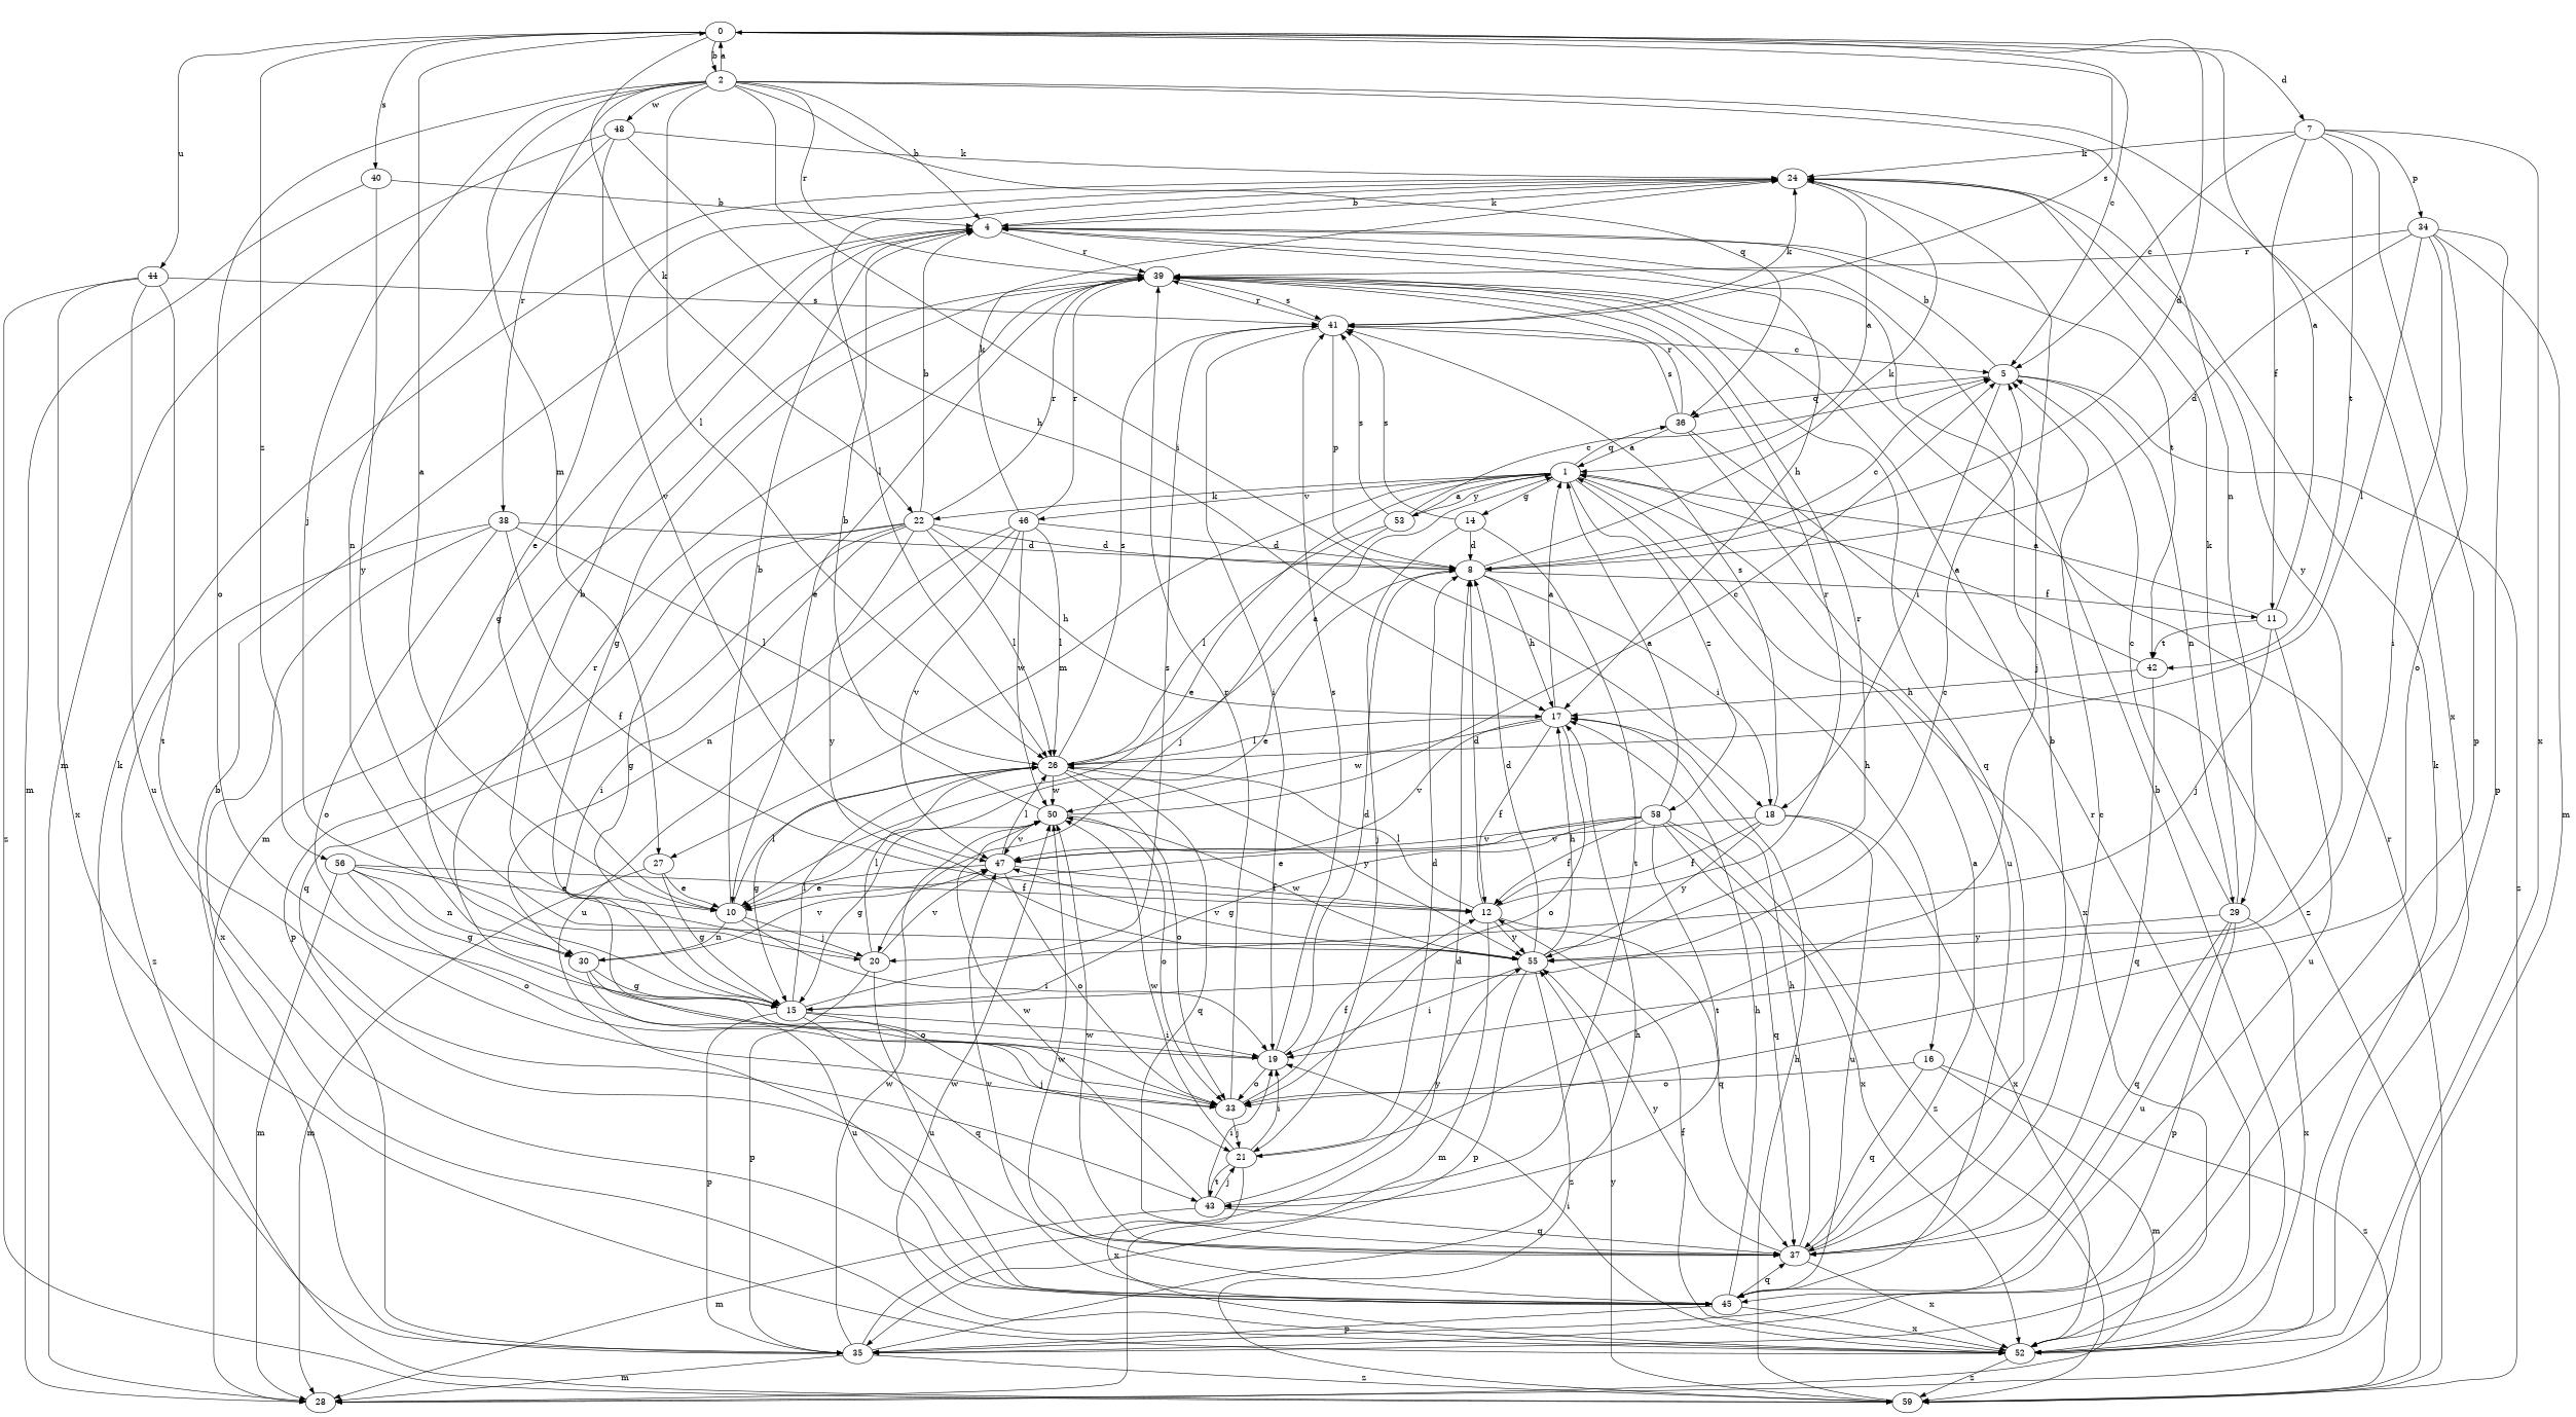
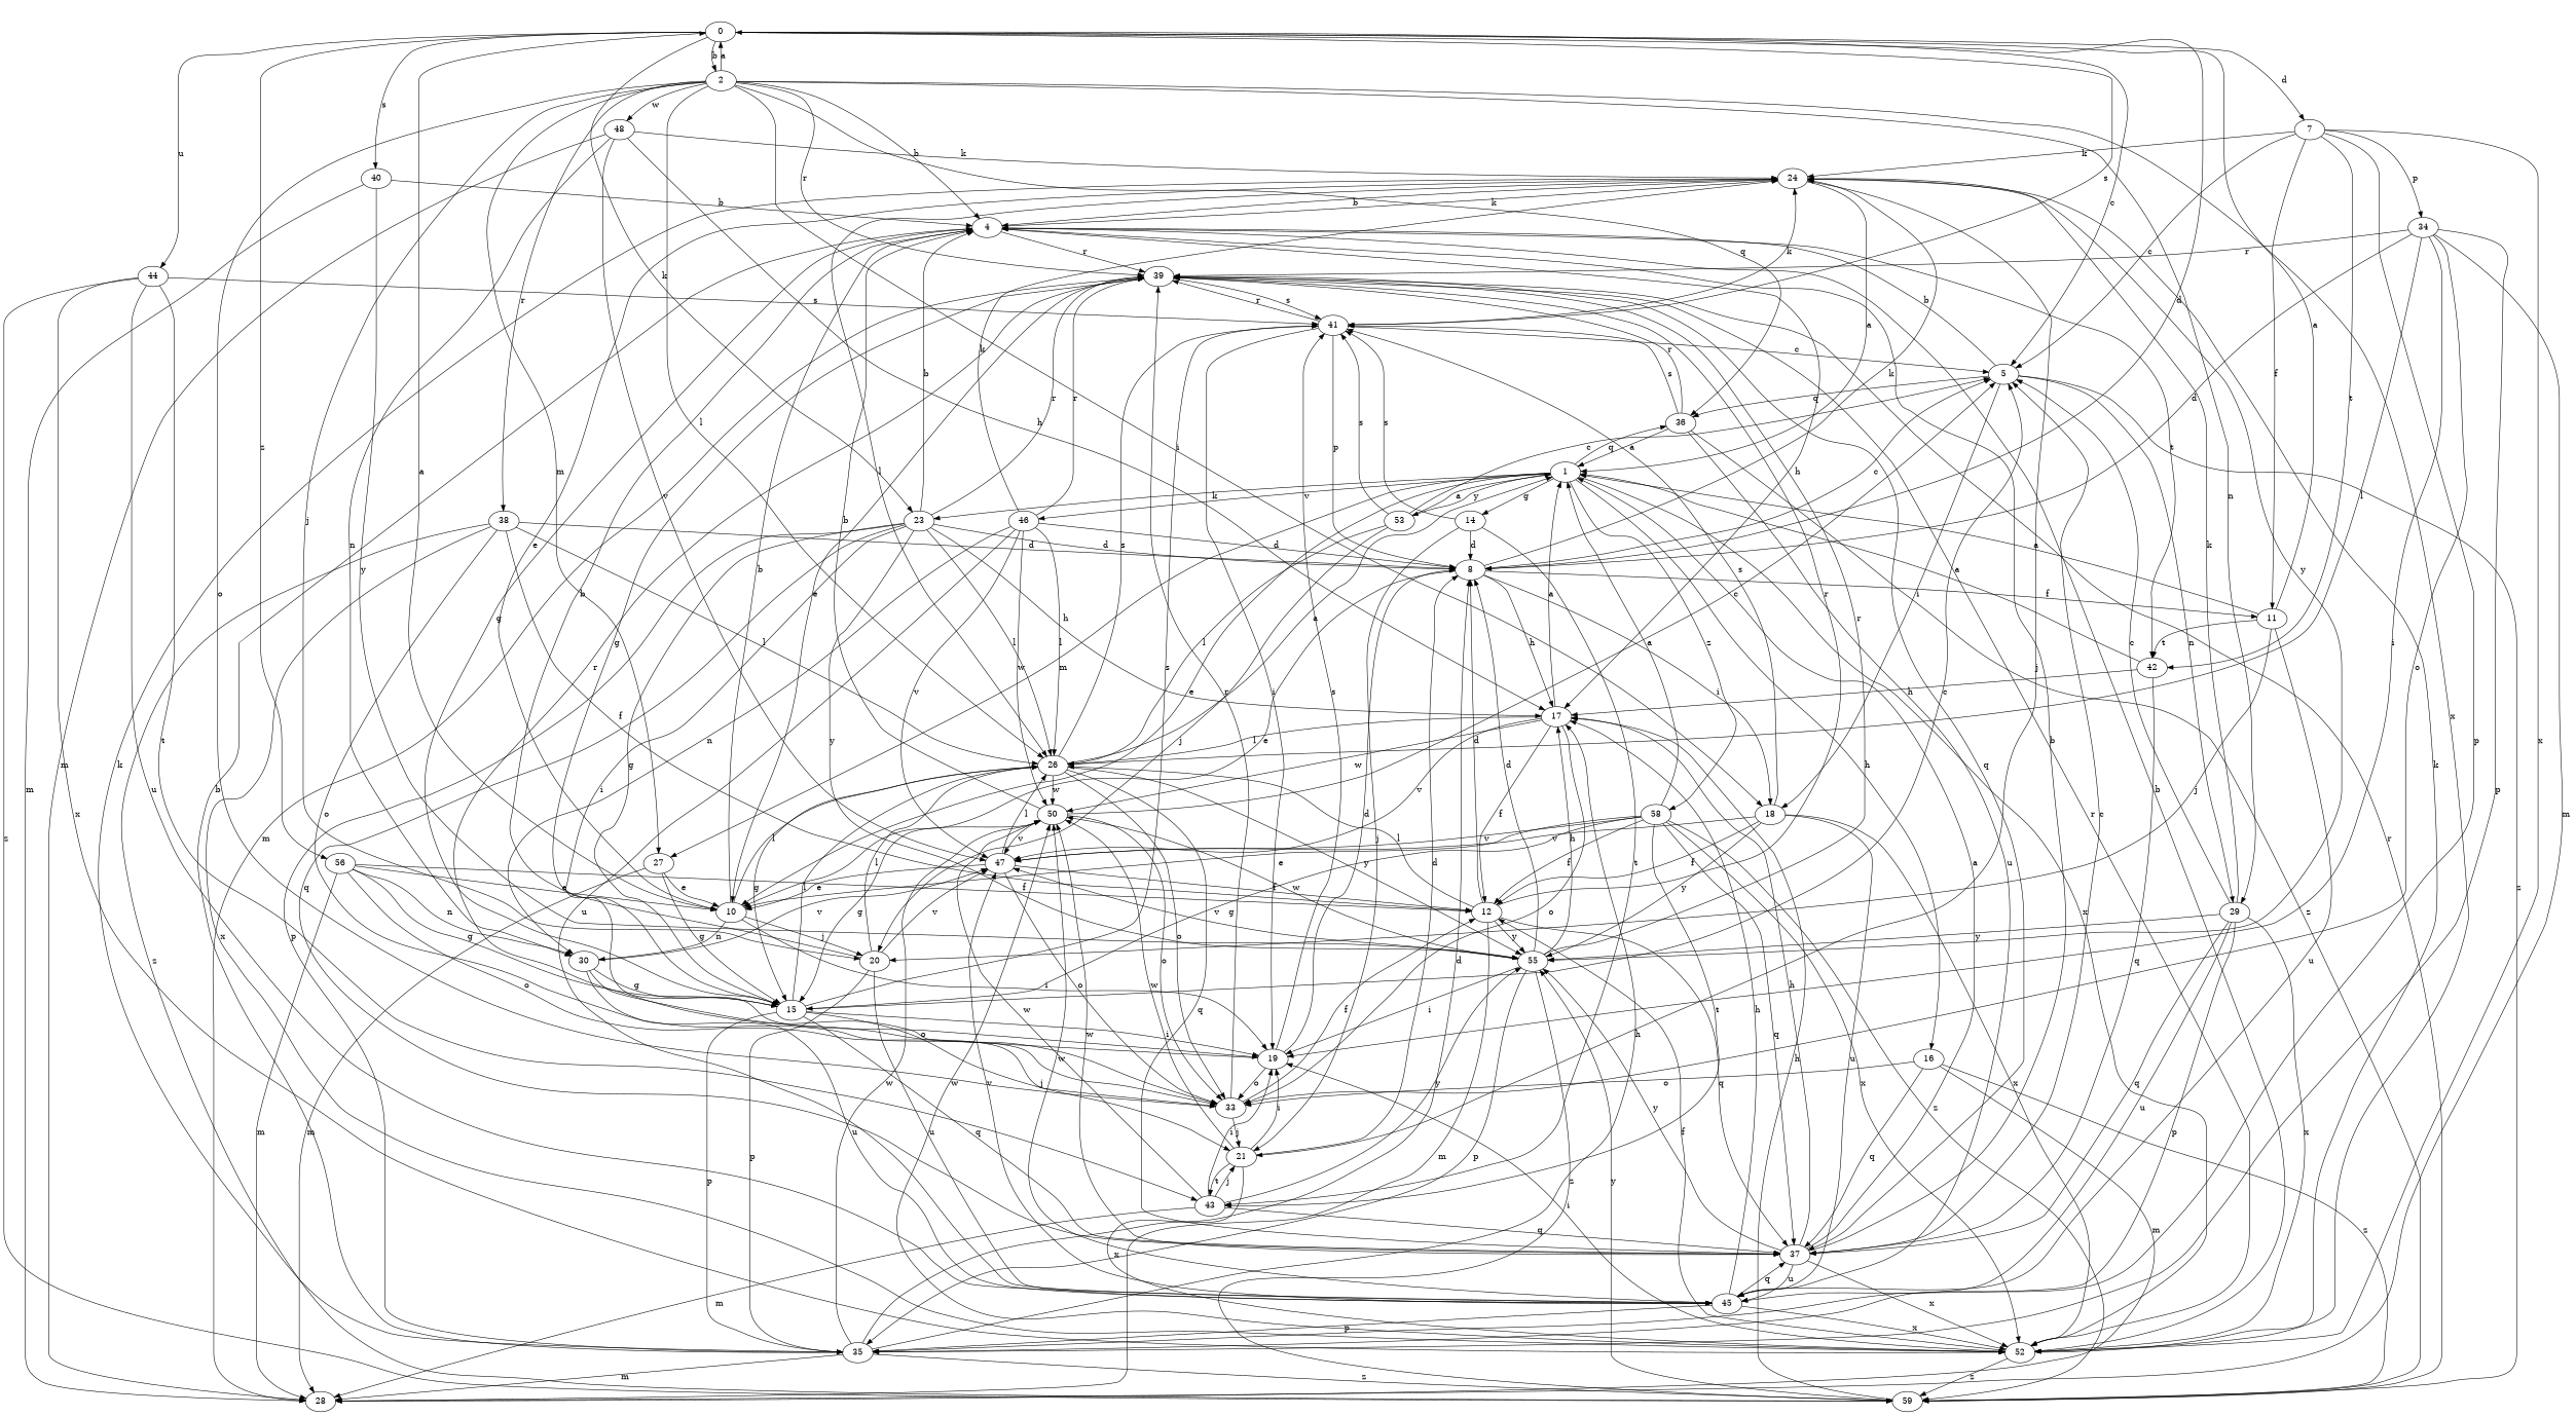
  strict digraph {
    0
    2
    5
    7
    8
-   23 [label=22]
+   23
    40
    41
    44
    56
    27
    36
    52
    4
    18
    20
    26
    29
    33
    38
    39
    48
    59
    24
    42
    11
    34
    35
    10
    17
    15
    19
    37
    55
    28
    45
    43
    30
    12
    1
    14
    16
    46
    53
    58
    21
    47
    50
    0 -> 2 [label=b]
    0 -> 5 [label=c]
    0 -> 7 [label=d]
    0 -> 8 [label=d]
    0 -> 23 [label=k]
    0 -> 40 [label=s]
    0 -> 41 [label=s]
    0 -> 44 [label=u]
    0 -> 56 [label=z]
    2 -> 0 [label=a]
    2 -> 27 [label=m]
    2 -> 36 [label=q]
    2 -> 52 [label=x]
    2 -> 4 [label=b]
    2 -> 18 [label=i]
    2 -> 20 [label=j]
    2 -> 26 [label=l]
    2 -> 29 [label=n]
    2 -> 33 [label=o]
    2 -> 38 [label=r]
    2 -> 39 [label=r]
    2 -> 48 [label=w]
    5 -> 36 [label=q]
    5 -> 4 [label=b]
    5 -> 18 [label=i]
    5 -> 29 [label=n]
    5 -> 59 [label=z]
    7 -> 5 [label=c]
    7 -> 52 [label=x]
    7 -> 24 [label=k]
    7 -> 42 [label=t]
    7 -> 11 [label=f]
    7 -> 34 [label=p]
    7 -> 35 [label=p]
    8 -> 5 [label=c]
    8 -> 18 [label=i]
    8 -> 24 [label=k]
    8 -> 11 [label=f]
    8 -> 10 [label=e]
    8 -> 17 [label=h]
    23 -> 8 [label=d]
    23 -> 4 [label=b]
    23 -> 26 [label=l]
    23 -> 39 [label=r]
    23 -> 35 [label=p]
    23 -> 17 [label=h]
    23 -> 15 [label=g]
    23 -> 19 [label=i]
    23 -> 37 [label=q]
    23 -> 55 [label=y]
    40 -> 4 [label=b]
    40 -> 55 [label=y]
    40 -> 28 [label=m]
    41 -> 5 [label=c]
    41 -> 8 [label=p]
    41 -> 39 [label=r]
    41 -> 24 [label=k]
    41 -> 19 [label=i]
    44 -> 41 [label=s]
    44 -> 52 [label=x]
    44 -> 59 [label=z]
    44 -> 45 [label=u]
    44 -> 43 [label=t]
    56 -> 33 [label=o]
    56 -> 10 [label=e]
    56 -> 15 [label=g]
    56 -> 28 [label=m]
    56 -> 30 [label=n]
    56 -> 12 [label=f]
    27 -> 10 [label=e]
    27 -> 15 [label=g]
    27 -> 28 [label=m]
    36 -> 41 [label=s]
    36 -> 39 [label=r]
    36 -> 59 [label=z]
    36 -> 45 [label=u]
    36 -> 1 [label=a]
    52 -> 4 [label=b]
    52 -> 39 [label=r]
    52 -> 59 [label=z]
    52 -> 24 [label=k]
    52 -> 19 [label=i]
    52 -> 12 [label=f]
    52 -> 50 [label=w]
    4 -> 39 [label=r]
    4 -> 24 [label=k]
    4 -> 42 [label=t]
    4 -> 17 [label=h]
    4 -> 15 [label=g]
    18 -> 41 [label=s]
    18 -> 52 [label=x]
    18 -> 55 [label=y]
    18 -> 45 [label=u]
    18 -> 12 [label=f]
    18 -> 47 [label=v]
    20 -> 4 [label=b]
    20 -> 26 [label=l]
    20 -> 35 [label=p]
    20 -> 45 [label=u]
    20 -> 47 [label=v]
    26 -> 41 [label=s]
    26 -> 33 [label=o]
    26 -> 15 [label=g]
    26 -> 37 [label=q]
    26 -> 55 [label=y]
    26 -> 1 [label=a]
    26 -> 50 [label=w]
    29 -> 5 [label=c]
    29 -> 52 [label=x]
    29 -> 24 [label=k]
    29 -> 35 [label=p]
    29 -> 37 [label=q]
    29 -> 55 [label=y]
    29 -> 45 [label=u]
    33 -> 39 [label=r]
    33 -> 12 [label=f]
    33 -> 21 [label=j]
    38 -> 8 [label=d]
    38 -> 52 [label=x]
    38 -> 26 [label=l]
    38 -> 33 [label=o]
    38 -> 59 [label=z]
    38 -> 12 [label=f]
    39 -> 41 [label=s]
    39 -> 10 [label=e]
    39 -> 15 [label=g]
    39 -> 37 [label=q]
    39 -> 28 [label=m]
    48 -> 24 [label=k]
    48 -> 17 [label=h]
    48 -> 28 [label=m]
    48 -> 30 [label=n]
    48 -> 47 [label=v]
    59 -> 39 [label=r]
    59 -> 17 [label=h]
    59 -> 55 [label=y]
    24 -> 4 [label=b]
    24 -> 26 [label=l]
    24 -> 10 [label=e]
    24 -> 55 [label=y]
    24 -> 1 [label=a]
    24 -> 21 [label=j]
    42 -> 17 [label=h]
    42 -> 37 [label=q]
    42 -> 1 [label=a]
    11 -> 0 [label=a]
    11 -> 20 [label=j]
    11 -> 42 [label=t]
    11 -> 45 [label=u]
    11 -> 1 [label=a]
    34 -> 8 [label=d]
    34 -> 26 [label=l]
    34 -> 33 [label=o]
    34 -> 39 [label=r]
    34 -> 35 [label=p]
    34 -> 19 [label=i]
    34 -> 28 [label=m]
    35 -> 8 [label=d]
    35 -> 4 [label=b]
    35 -> 59 [label=z]
    35 -> 24 [label=k]
    35 -> 17 [label=h]
    35 -> 28 [label=m]
    35 -> 50 [label=w]
    10 -> 0 [label=a]
    10 -> 4 [label=b]
    10 -> 20 [label=j]
    10 -> 26 [label=l]
    10 -> 19 [label=i]
    10 -> 30 [label=n]
    17 -> 26 [label=l]
    17 -> 33 [label=o]
    17 -> 12 [label=f]
    17 -> 1 [label=a]
    17 -> 47 [label=v]
    17 -> 50 [label=w]
    15 -> 5 [label=c]
    15 -> 41 [label=s]
    15 -> 26 [label=l]
    15 -> 35 [label=p]
    15 -> 19 [label=i]
    15 -> 37 [label=q]
    15 -> 21 [label=j]
    19 -> 8 [label=d]
    19 -> 41 [label=s]
    19 -> 33 [label=o]
    19 -> 39 [label=r]
    37 -> 5 [label=c]
    37 -> 52 [label=x]
    37 -> 4 [label=b]
    37 -> 17 [label=h]
    37 -> 55 [label=y]
+   37 -> 45 [label=u]
    37 -> 1 [label=a]
    37 -> 50 [label=w]
    55 -> 8 [label=d]
    55 -> 39 [label=r]
    55 -> 59 [label=z]
    55 -> 35 [label=p]
    55 -> 17 [label=h]
    55 -> 19 [label=i]
    55 -> 47 [label=v]
    55 -> 50 [label=w]
    45 -> 52 [label=x]
    45 -> 35 [label=p]
    45 -> 17 [label=h]
    45 -> 37 [label=q]
    45 -> 47 [label=v]
    45 -> 50 [label=w]
    43 -> 19 [label=i]
    43 -> 37 [label=q]
    43 -> 55 [label=y]
    43 -> 28 [label=m]
    43 -> 21 [label=j]
    43 -> 50 [label=w]
    30 -> 33 [label=o]
    30 -> 15 [label=g]
    30 -> 45 [label=u]
    30 -> 47 [label=v]
    12 -> 8 [label=d]
    12 -> 26 [label=l]
    12 -> 39 [label=r]
    12 -> 37 [label=q]
    12 -> 55 [label=y]
    12 -> 28 [label=m]
    1 -> 23 [label=k]
    1 -> 27 [label=m]
    1 -> 36 [label=q]
    1 -> 52 [label=x]
    1 -> 10 [label=e]
    1 -> 14 [label=g]
    1 -> 16 [label=h]
    1 -> 46 [label=v]
    1 -> 53 [label=y]
    1 -> 58 [label=z]
    14 -> 8 [label=d]
    14 -> 41 [label=s]
    14 -> 43 [label=t]
    14 -> 21 [label=j]
    16 -> 33 [label=o]
    16 -> 59 [label=z]
    16 -> 37 [label=q]
    16 -> 28 [label=m]
    46 -> 8 [label=d]
    46 -> 26 [label=l]
    46 -> 39 [label=r]
    46 -> 24 [label=k]
    46 -> 45 [label=u]
    46 -> 30 [label=n]
    46 -> 47 [label=v]
    46 -> 50 [label=w]
    53 -> 5 [label=c]
    53 -> 41 [label=s]
    53 -> 20 [label=j]
    53 -> 26 [label=l]
    53 -> 1 [label=a]
    58 -> 52 [label=x]
    58 -> 59 [label=z]
    58 -> 10 [label=e]
    58 -> 15 [label=g]
    58 -> 37 [label=q]
    58 -> 43 [label=t]
    58 -> 12 [label=f]
    58 -> 1 [label=a]
    58 -> 47 [label=v]
    21 -> 8 [label=d]
    21 -> 52 [label=x]
    21 -> 19 [label=i]
    21 -> 43 [label=t]
    21 -> 50 [label=w]
    47 -> 26 [label=l]
    47 -> 33 [label=o]
    47 -> 10 [label=e]
    47 -> 12 [label=f]
    50 -> 5 [label=c]
    50 -> 4 [label=b]
    50 -> 33 [label=o]
    50 -> 15 [label=g]
    50 -> 47 [label=v]
  }
